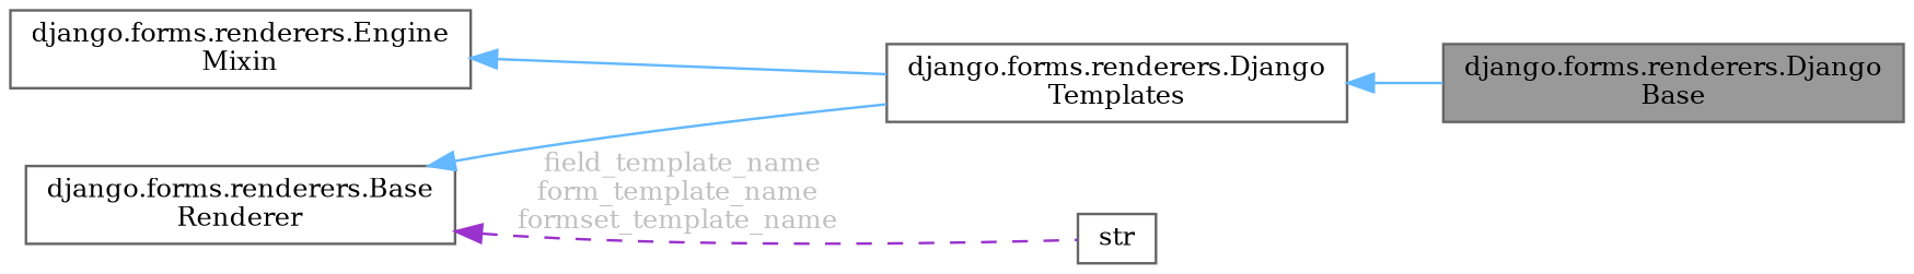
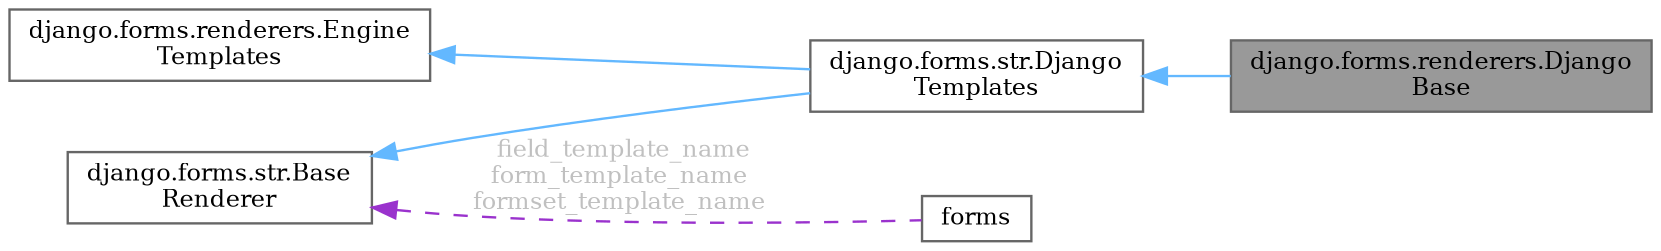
  digraph {
    fontname="DejaVu Serif"
    rankdir=LR
    node [color=gray40 fillcolor=white fontname="DejaVu Serif" fontsize=10 shape=box style=filled]
    edge [color=steelblue1 dir=back fontname="DejaVu Serif" fontsize=10 labelfontname=Helvetica labelfontsize=10 style=solid]
    n1 [fillcolor=grey60 fontcolor=black height=0.2 label="django.forms.renderers.Django\lBase" width=0.4]
-   n2 [height=0.2 label="django.forms.renderers.Django\lTemplates" width=0.4]
-   n3 [height=0.2 label="django.forms.renderers.Engine\lMixin" width=0.4]
-   n4 [height=0.2 label="django.forms.renderers.Base\lRenderer" width=0.4]
-   n5 [height=0.2 label=str width=0.4]
+   n2 [height=0.2 label="django.forms.str.Django\lTemplates" width=0.4]
+   n3 [height=0.2 label="django.forms.renderers.Engine\lTemplates" width=0.4]
+   n4 [height=0.2 label="django.forms.str.Base\lRenderer" width=0.4]
+   n5 [height=0.2 label=forms width=0.4]
    n2 -> n1
    n3 -> n2
    n4 -> n2
    n4 -> n5 [color=darkorchid3 fontcolor=grey label=" field_template_name\nform_template_name\nformset_template_name" style=dashed]
  }
